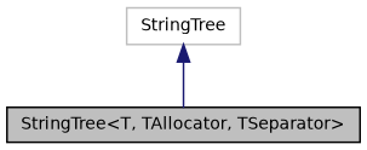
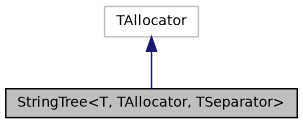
  digraph {
    node [fontname=Helvetica fontsize=10 shape=record style=filled]
    n1 [color=black fillcolor=grey75 fontcolor=black height=0.2 label="StringTree\<T, TAllocator, TSeparator\>" width=0.4]
-   n2 [color=grey75 fillcolor=white height=0.2 label=StringTree width=0.4]
+   n2 [color=grey75 fillcolor=white height=0.2 label=TAllocator width=0.4]
    n2 -> n1 [color=midnightblue dir=back fontname=Helvetica fontsize=10 labelfontname=Helvetica labelfontsize=10 style=solid]
  }
